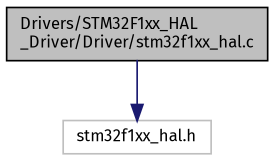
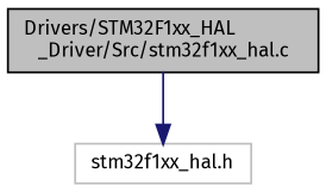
  digraph {
    fontname="Fira Sans"
    node [fontname="Fira Sans" fontsize=10 shape=record style=filled]
-   n1 [color=black fillcolor=grey75 fontcolor=black height=0.2 label="Drivers/STM32F1xx_HAL\l_Driver/Driver/stm32f1xx_hal.c" width=0.4]
+   n1 [color=black fillcolor=grey75 fontcolor=black height=0.2 label="Drivers/STM32F1xx_HAL\l_Driver/Src/stm32f1xx_hal.c" width=0.4]
    n2 [color=grey75 fillcolor=white height=0.2 label="stm32f1xx_hal.h" width=0.4]
    n1 -> n2 [color=midnightblue fontname="Fira Sans" fontsize=10 labelfontname=Helvetica labelfontsize=10 style=solid]
  }
